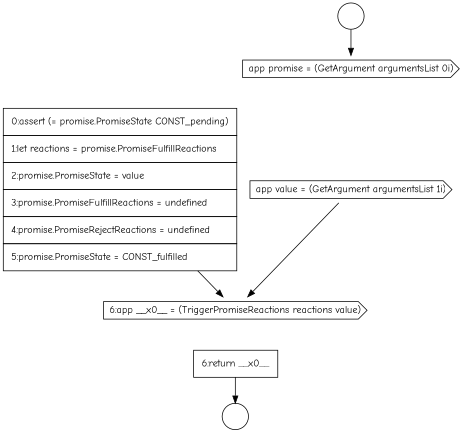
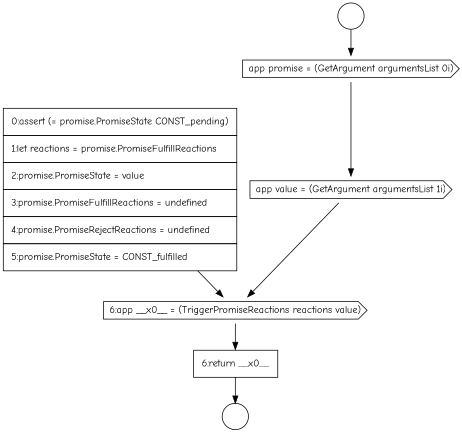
  digraph {
    fontname="Comic Neue"
    node [color=black fillcolor=white fontname="Comic Neue" shape=cds style=filled]
    edge [color=black fontname="Comic Neue"]
    n1 [label=<<font color="black">app value = (GetArgument argumentsList 1i)</font>>]
    n2 [label=<<font color="black">6:app __x0__ = (TriggerPromiseReactions reactions value)</font>>]
    n3 [label=<<font color="black">     <table border="0" cellborder="1" cellspacing="0" cellpadding="10">       <tr><td align="left">0:assert (= promise.PromiseState CONST_pending)</td></tr>       <tr><td align="left">1:let reactions = promise.PromiseFulfillReactions</td></tr>       <tr><td align="left">2:promise.PromiseState = value</td></tr>       <tr><td align="left">3:promise.PromiseFulfillReactions = undefined</td></tr>       <tr><td align="left">4:promise.PromiseRejectReactions = undefined</td></tr>       <tr><td align="left">5:promise.PromiseState = CONST_fulfilled</td></tr>     </table>   </font>> margin=0 shape=none]
    n4 [label=<<font color="black">     <table border="0" cellborder="1" cellspacing="0" cellpadding="10">       <tr><td align="left">6:return __x0__</td></tr>     </table>   </font>> margin=0 shape=none]
    n5 [label=" " shape=circle]
    n6 [label=<<font color="black">app promise = (GetArgument argumentsList 0i)</font>>]
    n7 [label=" " shape=circle]
    n1 -> n2
+   n2 -> n4
    n3 -> n2
    n4 -> n5
+   n6 -> n1
    n7 -> n6
  }
